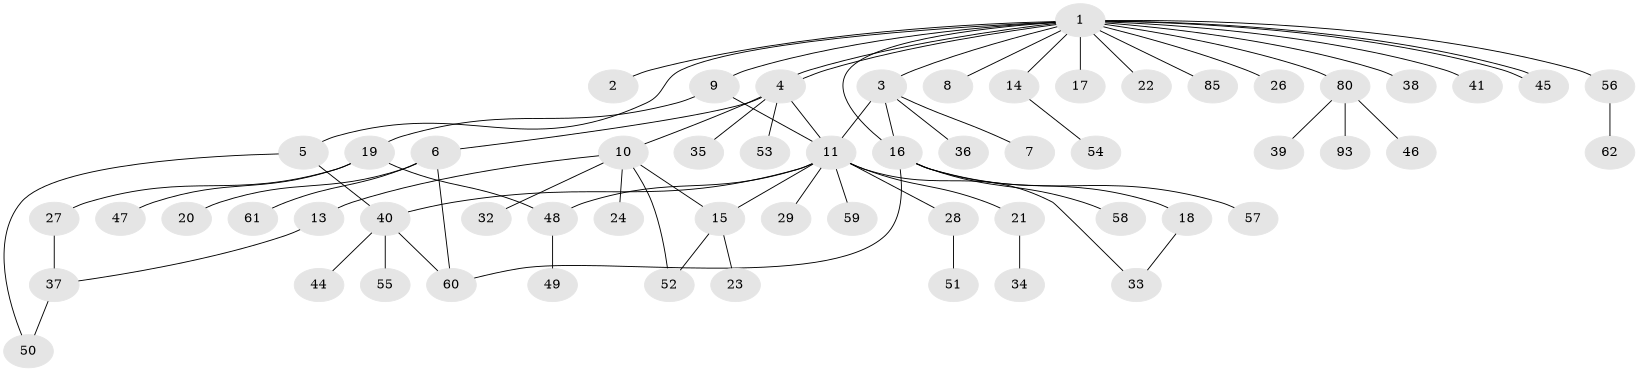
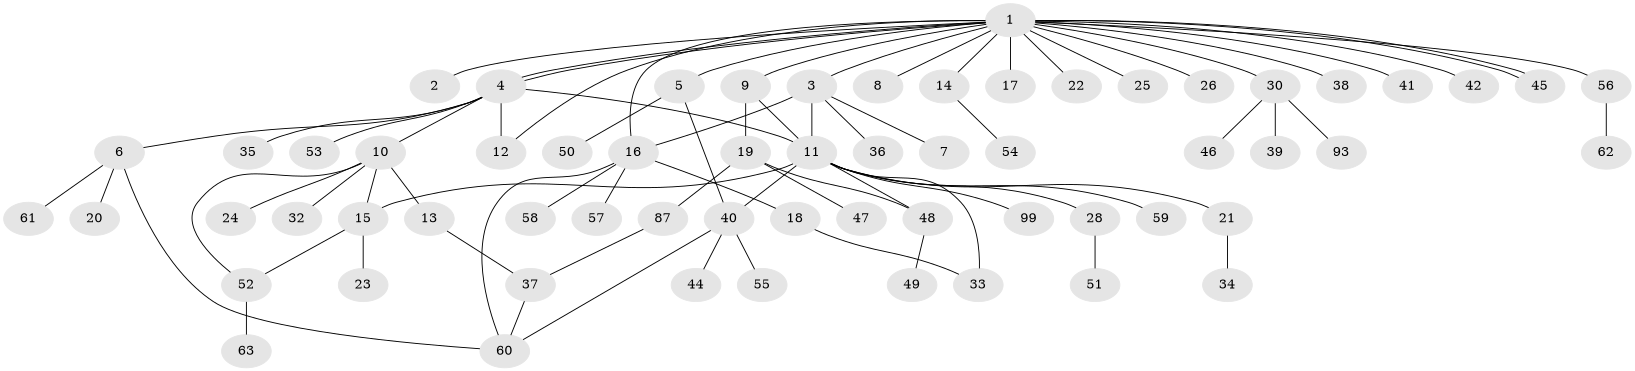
  graph {
    node [color=gray90 style=filled]
    1
    2
    3
    4
    5
    8
    9
+   12
    14
    16
    17
    22
-   25 [label=85]
+   25
    26
-   30 [label=80]
+   30
    38
    41
+   42
    45
    56
    7
    11
    36
    6
    10
    35
    53
    40
    50
    19
    54
    60
    18
    57
    58
    39
    n37 [label=93]
    46
    62
    15
    21
    28
-   29
+   29 [label=99]
    33
    48
    59
    20
    61
    13
    24
    32
    52
    44
    55
-   27
+   27 [label=87]
    47
    37
    23
+   63
    34
    51
    49
    1 -- 2
    1 -- 3
    1 -- 4
    1 -- 4
    1 -- 5
    1 -- 8
    1 -- 9
+   1 -- 12
    1 -- 14
    1 -- 16
    1 -- 17
    1 -- 22
    1 -- 25
    1 -- 26
    1 -- 30
    1 -- 38
    1 -- 41
+   1 -- 42
    1 -- 45
    1 -- 45
    1 -- 56
    3 -- 16
    3 -- 7
    3 -- 11
    3 -- 36
+   4 -- 12
    4 -- 11
    4 -- 6
    4 -- 10
    4 -- 35
    4 -- 53
    5 -- 40
    5 -- 50
    9 -- 11
    9 -- 19
    14 -- 54
    16 -- 60
    16 -- 18
    16 -- 57
    16 -- 58
    30 -- 39
    30 -- n37
    30 -- 46
    56 -- 62
    11 -- 40
    11 -- 15
    11 -- 21
    11 -- 28
    11 -- 29
    11 -- 33
    11 -- 48
    11 -- 59
    6 -- 60
    6 -- 20
    6 -- 61
    10 -- 15
    10 -- 13
    10 -- 24
    10 -- 32
    10 -- 52
    40 -- 60
    40 -- 44
    40 -- 55
    19 -- 48
    19 -- 27
    19 -- 47
    18 -- 33
    15 -- 52
    15 -- 23
    21 -- 34
    28 -- 51
    48 -- 49
    13 -- 37
+   52 -- 63
    27 -- 37
-   37 -- 50
+   37 -- 60
  }
